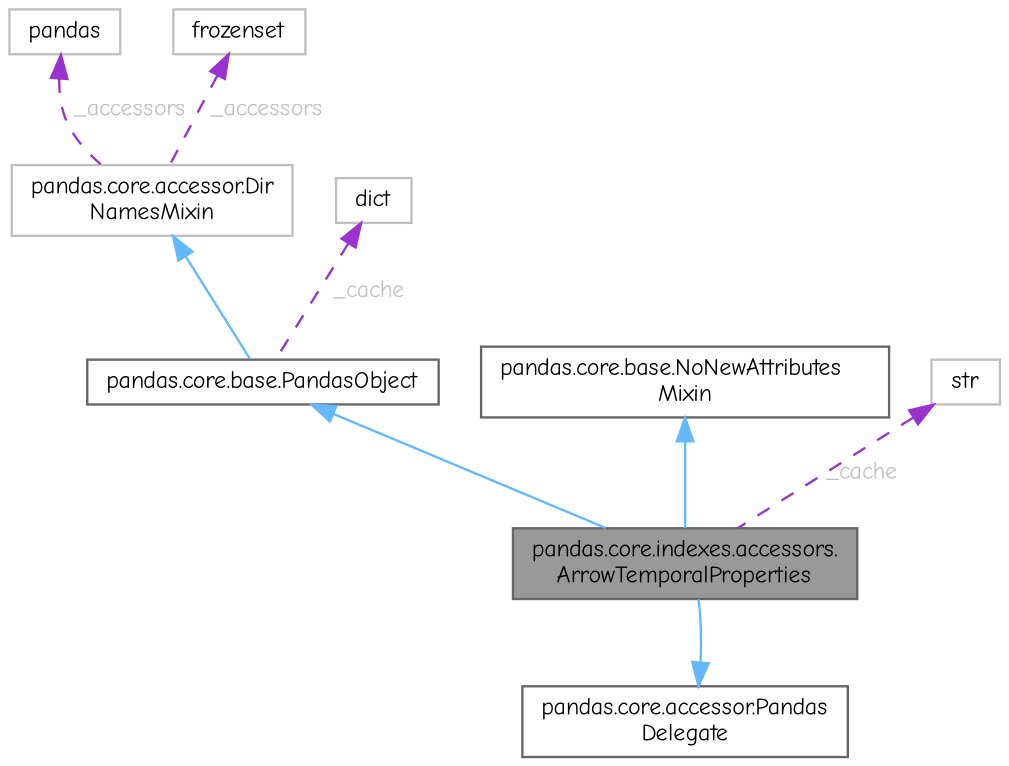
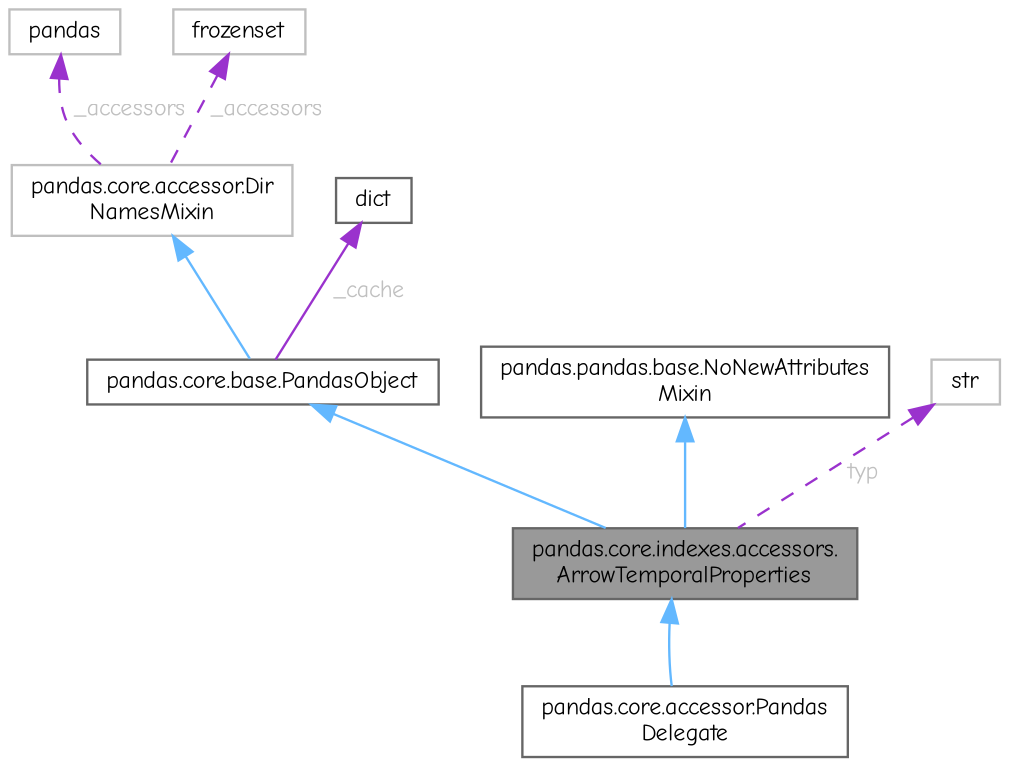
  digraph {
    fontname="Comic Neue"
    rankdir=TB
    node [color=grey75 fillcolor=white fontname="Comic Neue" fontsize=10 shape=box style=filled]
    edge [color=steelblue1 dir=back fontname="Comic Neue" fontsize=10 labelfontname=Helvetica labelfontsize=10 style=solid]
    n1 [color=gray40 fillcolor=grey60 fontcolor=black height=0.2 label="pandas.core.indexes.accessors.\lArrowTemporalProperties" width=0.4]
    n2 [color=gray40 height=0.2 label="pandas.core.accessor.Pandas\lDelegate" width=0.4]
    n3 [color=gray40 height=0.2 label="pandas.core.base.PandasObject" width=0.4]
    n4 [height=0.2 label="pandas.core.accessor.Dir\lNamesMixin" width=0.4]
    n5 [height=0.2 label=pandas width=0.4]
    n6 [height=0.2 label=frozenset width=0.4]
-   n7 [height=0.2 label=dict width=0.4]
-   n8 [color=gray40 height=0.2 label="pandas.core.base.NoNewAttributes\lMixin" width=0.4]
+   n7 [color=gray40 height=0.2 label=dict width=0.4]
+   n8 [color=gray40 height=0.2 label="pandas.pandas.base.NoNewAttributes\lMixin" width=0.4]
    n9 [height=0.2 label=str width=0.4]
-   n2 -> n1
+   n1 -> n2
    n3 -> n1
    n4 -> n3
    n5 -> n4 [color=darkorchid3 fontcolor=grey label=" _accessors" style=dashed]
    n6 -> n4 [color=darkorchid3 fontcolor=grey label=" _accessors" style=dashed]
-   n7 -> n3 [color=darkorchid3 fontcolor=grey label=" _cache" style=dashed]
+   n7 -> n3 [color=darkorchid3 fontcolor=grey label=" _cache"]
    n8 -> n1
-   n9 -> n1 [color=darkorchid3 fontcolor=grey label=" _cache" style=dashed]
+   n9 -> n1 [color=darkorchid3 fontcolor=grey label=" typ" style=dashed]
  }
